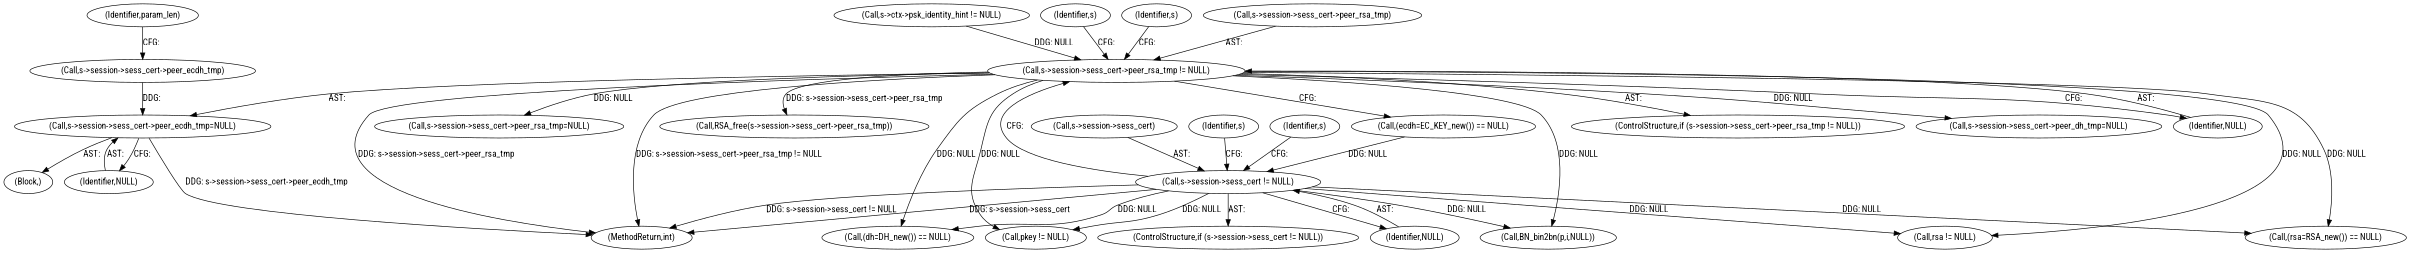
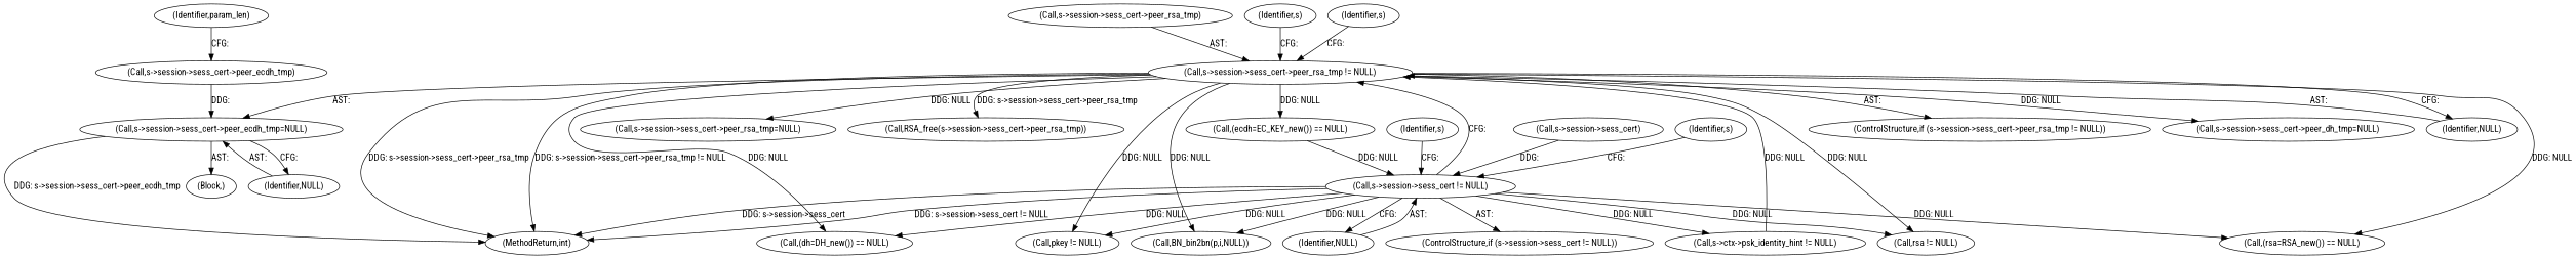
  digraph {
    fontname="Roboto Condensed"
    node [fontname="Roboto Condensed"]
    edge [fontname="Roboto Condensed"]
    n1 [label="(Call,s->session->sess_cert->peer_ecdh_tmp=NULL)"]
    n2 [label="(Block,)"]
    n3 [label="(Identifier,NULL)"]
    n4 [label="(MethodReturn,int)"]
    n5 [label="(Call,s->session->sess_cert->peer_rsa_tmp != NULL)"]
    n6 [label="(Call,s->session->sess_cert->peer_rsa_tmp=NULL)"]
    n7 [label="(Call,RSA_free(s->session->sess_cert->peer_rsa_tmp))"]
    n8 [label="(Call,(dh=DH_new()) == NULL)"]
    n9 [label="(Call,pkey != NULL)"]
    n10 [label="(ControlStructure,if (s->session->sess_cert->peer_rsa_tmp != NULL))"]
    n11 [label="(Call,rsa != NULL)"]
    n12 [label="(Call,s->session->sess_cert->peer_dh_tmp=NULL)"]
    n13 [label="(Call,(ecdh=EC_KEY_new()) == NULL)"]
    n14 [label="(Call,(rsa=RSA_new()) == NULL)"]
    n15 [label="(Identifier,NULL)"]
    n16 [label="(Call,BN_bin2bn(p,i,NULL))"]
    n17 [label="(Call,s->ctx->psk_identity_hint != NULL)"]
    n18 [label="(Call,s->session->sess_cert != NULL)"]
    n19 [label="(Identifier,NULL)"]
    n20 [label="(ControlStructure,if (s->session->sess_cert != NULL))"]
    n21 [label="(Call,s->session->sess_cert->peer_ecdh_tmp)"]
    n22 [label="(Identifier,param_len)"]
    n23 [label="(Identifier,s)"]
    n24 [label="(Call,s->session->sess_cert)"]
    n25 [label="(Identifier,s)"]
    n26 [label="(Identifier,s)"]
    n27 [label="(Identifier,s)"]
    n28 [label="(Call,s->session->sess_cert->peer_rsa_tmp)"]
    n1 -> n2 [label="AST: "]
    n1 -> n3 [label="CFG: "]
    n1 -> n4 [label="DDG: s->session->sess_cert->peer_ecdh_tmp"]
    n3 -> n1 [label="AST: "]
    n5 -> n1 [label="AST: "]
    n5 -> n4 [label="DDG: s->session->sess_cert->peer_rsa_tmp != NULL"]
    n5 -> n4 [label="DDG: s->session->sess_cert->peer_rsa_tmp"]
    n5 -> n6 [label="DDG: NULL"]
    n5 -> n7 [label="DDG: s->session->sess_cert->peer_rsa_tmp"]
    n5 -> n8 [label="DDG: NULL"]
    n5 -> n9 [label="DDG: NULL"]
    n5 -> n10 [label="AST: "]
    n5 -> n11 [label="DDG: NULL"]
    n5 -> n12 [label="DDG: NULL"]
-   n5 -> n13 [label="CFG: "]
+   n5 -> n13 [label="DDG: NULL"]
    n5 -> n14 [label="DDG: NULL"]
    n5 -> n15 [label="CFG: "]
    n5 -> n16 [label="DDG: NULL"]
    n13 -> n18 [label="DDG: NULL"]
    n15 -> n5 [label="AST: "]
    n17 -> n5 [label="DDG: NULL"]
    n18 -> n4 [label="DDG: s->session->sess_cert"]
    n18 -> n4 [label="DDG: s->session->sess_cert != NULL"]
    n18 -> n5 [label="CFG: "]
    n18 -> n8 [label="DDG: NULL"]
    n18 -> n9 [label="DDG: NULL"]
    n18 -> n11 [label="DDG: NULL"]
    n18 -> n14 [label="DDG: NULL"]
    n18 -> n16 [label="DDG: NULL"]
+   n18 -> n17 [label="DDG: NULL"]
    n18 -> n19 [label="CFG: "]
    n18 -> n20 [label="AST: "]
    n19 -> n18 [label="AST: "]
    n21 -> n1 [label="DDG: "]
    n22 -> n21 [label="CFG: "]
    n23 -> n5 [label="CFG: "]
-   n24 -> n18 [label="AST: "]
+   n24 -> n18 [label="DDG: "]
    n25 -> n18 [label="CFG: "]
    n26 -> n5 [label="CFG: "]
    n27 -> n18 [label="CFG: "]
    n28 -> n5 [label="AST: "]
  }
